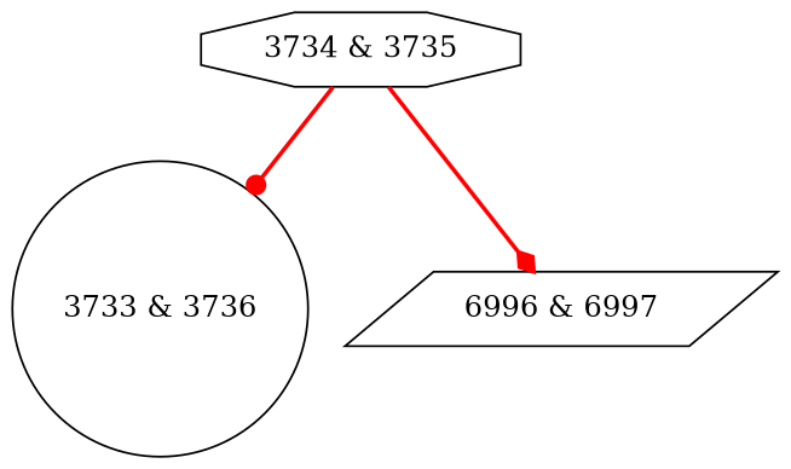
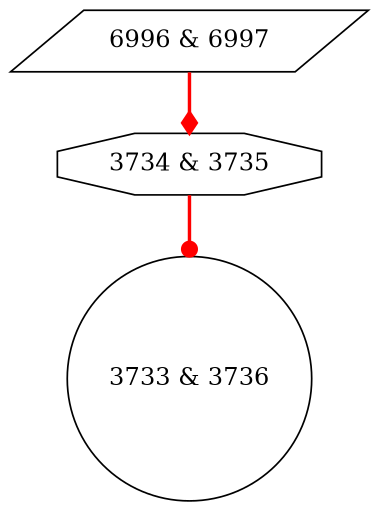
  digraph {
    edge [color=red style=bold]
    n1 [label="3733 & 3736" shape=circle]
    n2 [label="3734 & 3735" shape=octagon]
    n3 [label="6996 & 6997" shape=parallelogram]
    n2 -> n1 [arrowhead=dot]
-   n2 -> n3 [arrowhead=diamond]
+   n3 -> n2 [arrowhead=diamond]
  }
